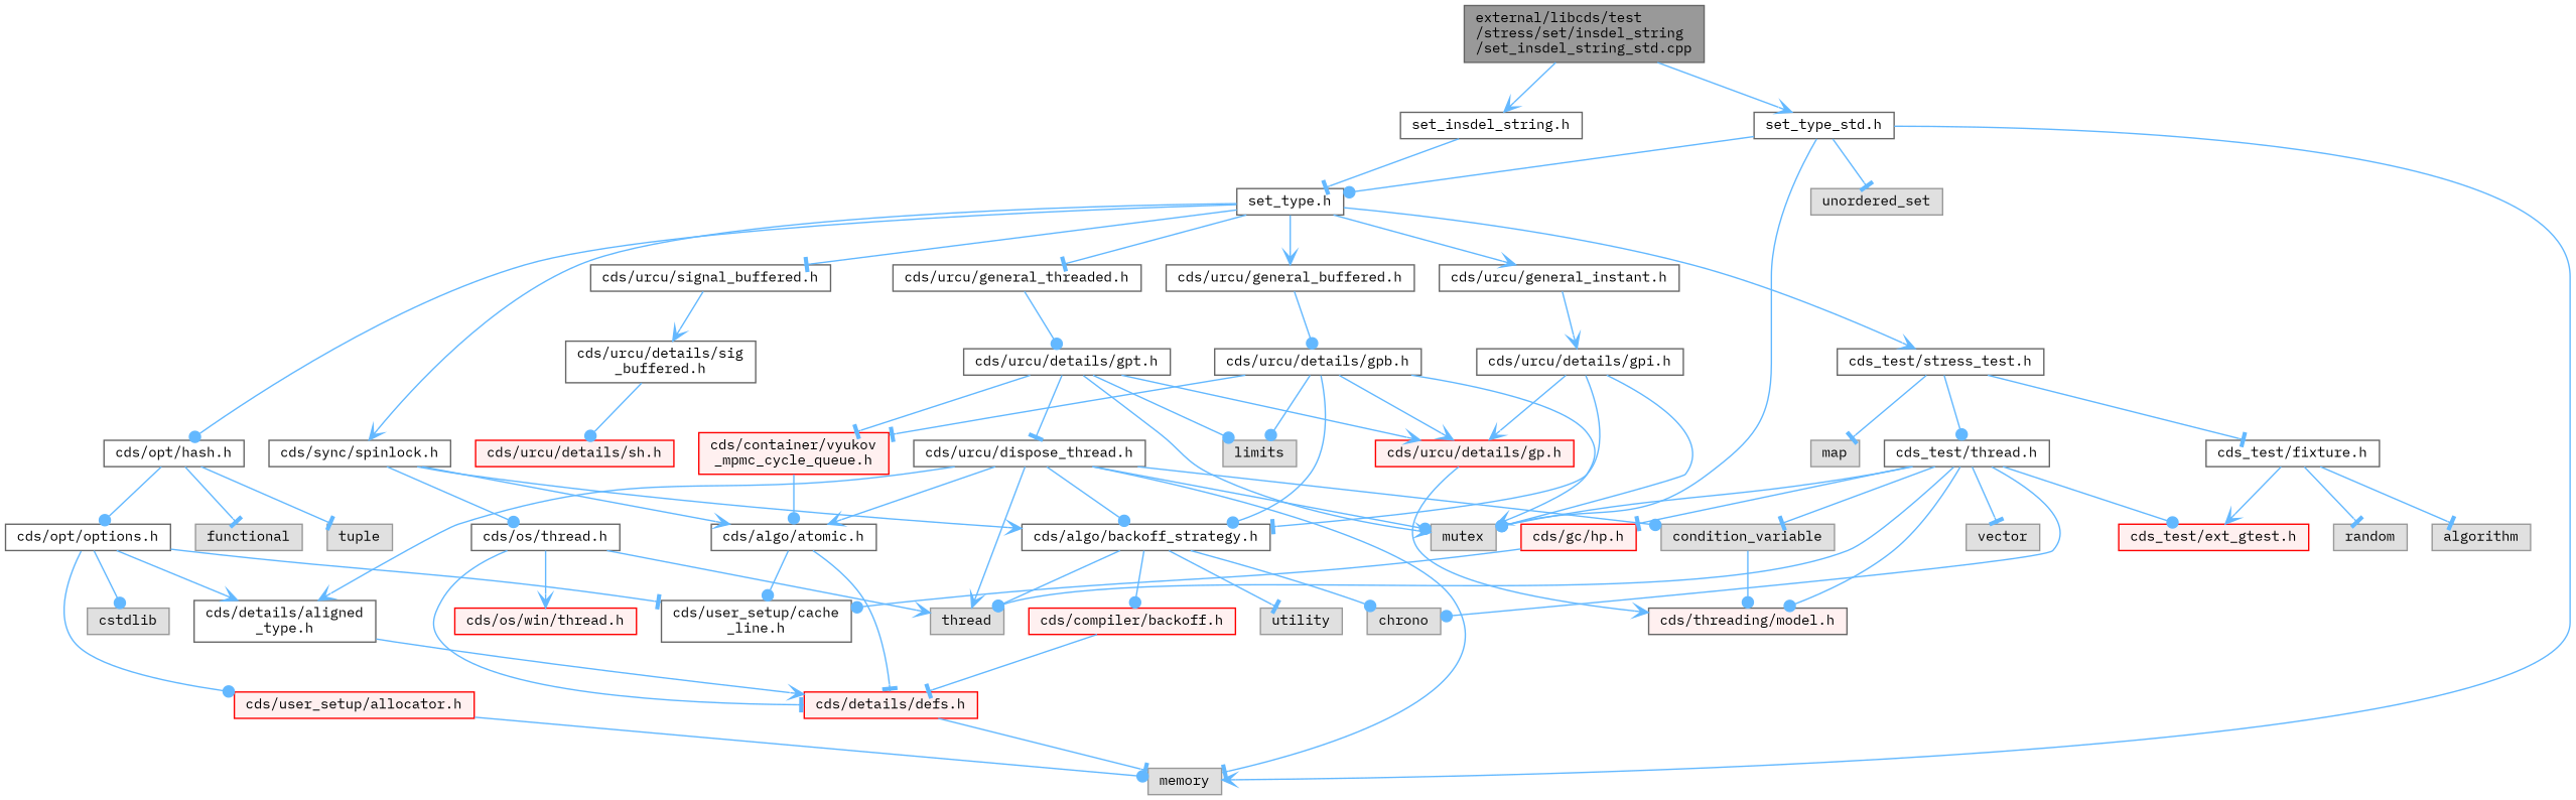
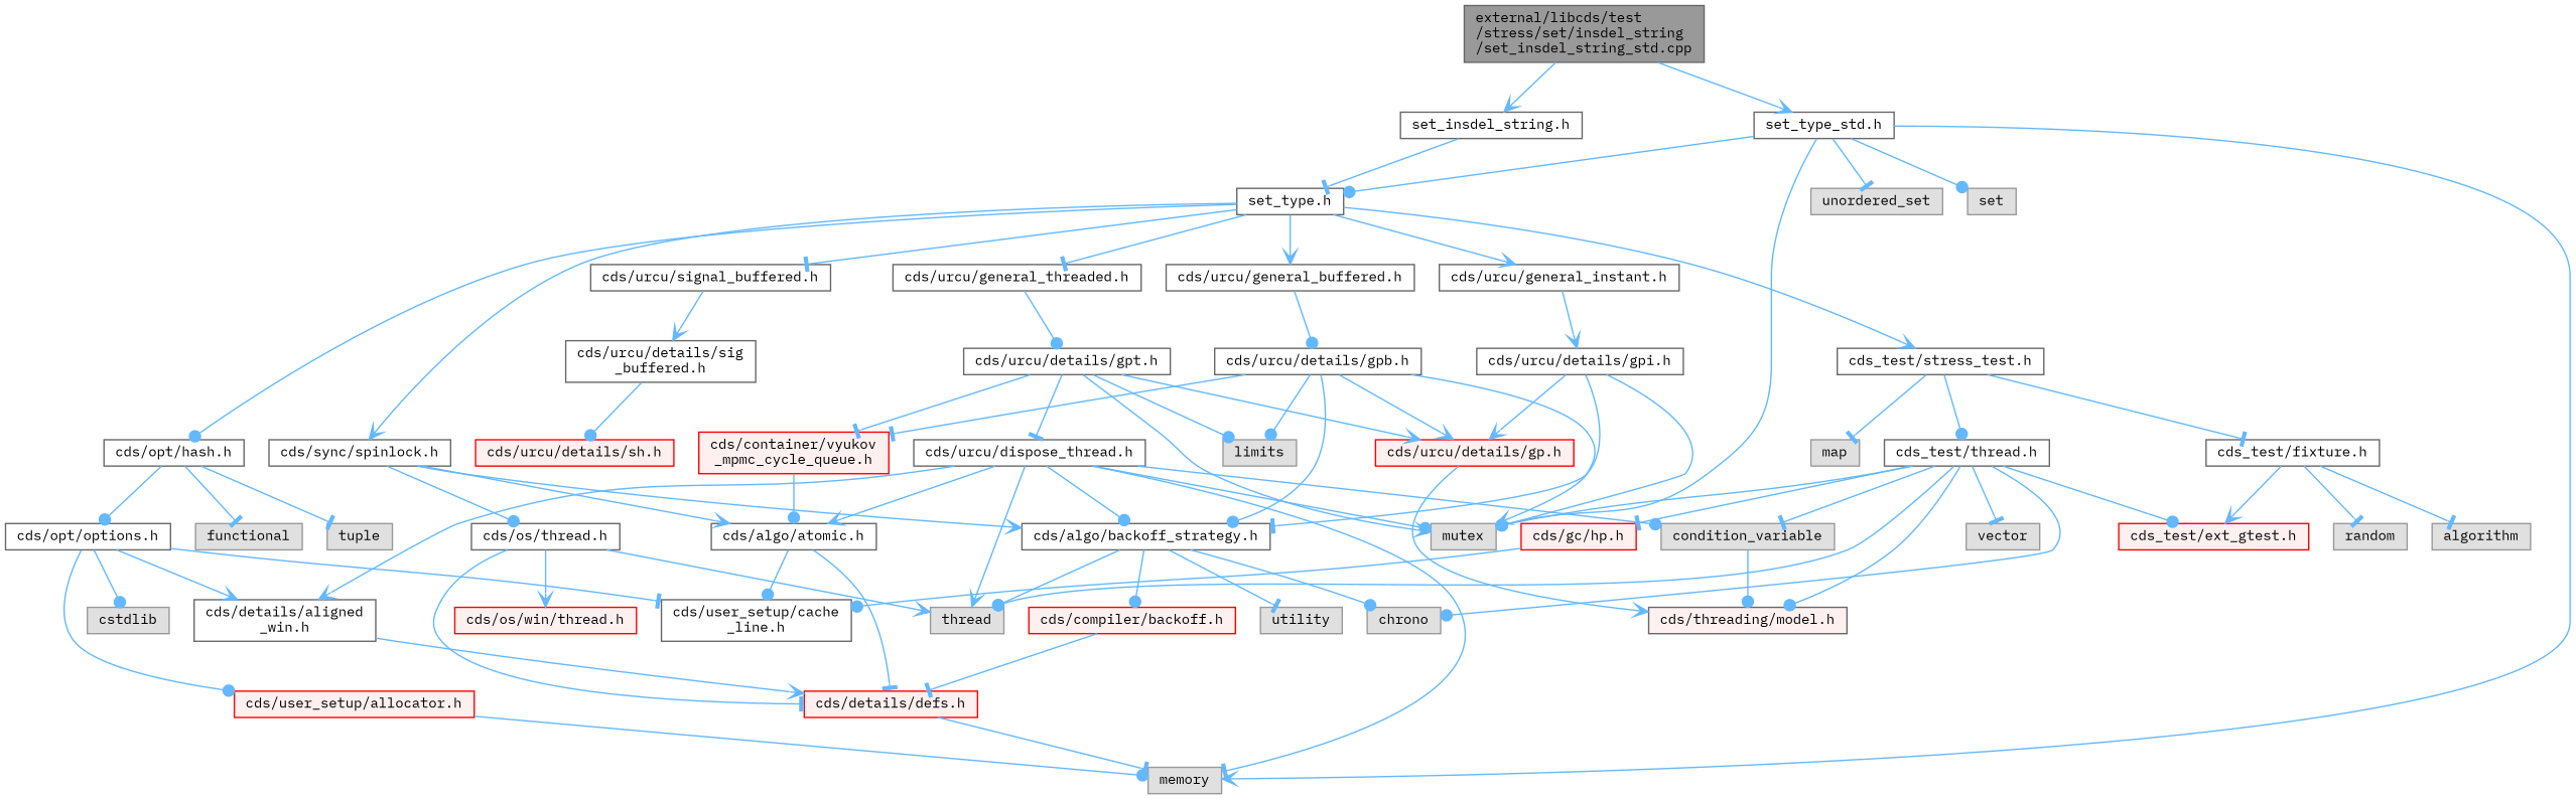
  digraph {
    fontname="IBM Plex Mono"
    node [color=grey40 fillcolor=white fontname="IBM Plex Mono" fontsize=10 shape=box style=filled]
    edge [arrowhead=dot color=steelblue1 fontname="IBM Plex Mono" fontsize=10 labelfontname=Helvetica labelfontsize=10 style=solid]
    n1 [color=gray40 fillcolor=grey60 fontcolor=black height=0.2 label="external/libcds/test\l/stress/set/insdel_string\l/set_insdel_string_std.cpp" width=0.4]
    n2 [height=0.2 label="set_insdel_string.h" width=0.4]
    n3 [height=0.2 label="set_type_std.h" width=0.4]
    n4 [height=0.2 label="set_type.h" width=0.4]
    n5 [color=grey60 fillcolor="#E0E0E0" height=0.2 label=mutex width=0.4]
    n6 [color=grey60 fillcolor="#E0E0E0" height=0.2 label=memory width=0.4]
    n7 [color=grey60 fillcolor="#E0E0E0" height=0.2 label=unordered_set width=0.4]
+   n8 [color=grey60 fillcolor="#E0E0E0" height=0.2 label=set width=0.4]
    n9 [height=0.2 label="cds/urcu/general_instant.h" width=0.4]
    n10 [height=0.2 label="cds/urcu/general_buffered.h" width=0.4]
    n11 [height=0.2 label="cds/urcu/general_threaded.h" width=0.4]
    n12 [height=0.2 label="cds/urcu/signal_buffered.h" width=0.4]
    n13 [height=0.2 label="cds/opt/hash.h" width=0.4]
    n14 [height=0.2 label="cds/sync/spinlock.h" width=0.4]
    n15 [height=0.2 label="cds_test/stress_test.h" width=0.4]
    n16 [height=0.2 label="cds/urcu/details/gpi.h" width=0.4]
    n17 [height=0.2 label="cds/urcu/details/gpb.h" width=0.4]
    n18 [height=0.2 label="cds/urcu/details/gpt.h" width=0.4]
    n19 [height=0.2 label="cds/urcu/details/sig\l_buffered.h" width=0.4]
    n20 [color=grey60 fillcolor="#E0E0E0" height=0.2 label=tuple width=0.4]
    n21 [color=grey60 fillcolor="#E0E0E0" height=0.2 label=functional width=0.4]
    n22 [height=0.2 label="cds/opt/options.h" width=0.4]
    n23 [height=0.2 label="cds/algo/backoff_strategy.h" width=0.4]
    n24 [height=0.2 label="cds/algo/atomic.h" width=0.4]
    n25 [height=0.2 label="cds/os/thread.h" width=0.4]
    n26 [color=grey60 fillcolor="#E0E0E0" height=0.2 label=map width=0.4]
    n27 [height=0.2 label="cds_test/fixture.h" width=0.4]
    n28 [height=0.2 label="cds_test/thread.h" width=0.4]
    n29 [color=red fillcolor="#FFF0F0" height=0.2 label="cds/urcu/details/gp.h" width=0.4]
    n30 [fillcolor="#FFF0F0" height=0.2 label="cds/threading/model.h" width=0.4]
    n31 [color=grey60 fillcolor="#E0E0E0" height=0.2 label=utility width=0.4]
    n32 [color=grey60 fillcolor="#E0E0E0" height=0.2 label=thread width=0.4]
    n33 [color=grey60 fillcolor="#E0E0E0" height=0.2 label=chrono width=0.4]
    n34 [color=red fillcolor="#FFF0F0" height=0.2 label="cds/compiler/backoff.h" width=0.4]
    n35 [color=red fillcolor="#FFF0F0" height=0.2 label="cds/details/defs.h" width=0.4]
    n36 [color=grey60 fillcolor="#E0E0E0" height=0.2 label=limits width=0.4]
    n37 [color=red fillcolor="#FFF0F0" height=0.2 label="cds/container/vyukov\l_mpmc_cycle_queue.h" width=0.4]
    n38 [height=0.2 label="cds/user_setup/cache\l_line.h" width=0.4]
    n39 [height=0.2 label="cds/urcu/dispose_thread.h" width=0.4]
    n40 [color=grey60 fillcolor="#E0E0E0" height=0.2 label=condition_variable width=0.4]
-   n41 [height=0.2 label="cds/details/aligned\l_type.h" width=0.4]
+   n41 [height=0.2 label="cds/details/aligned\l_win.h" width=0.4]
    n42 [color=red fillcolor="#FFF0F0" height=0.2 label="cds/urcu/details/sh.h" width=0.4]
    n43 [color=grey60 fillcolor="#E0E0E0" height=0.2 label=cstdlib width=0.4]
    n44 [color=red fillcolor="#FFF0F0" height=0.2 label="cds/user_setup/allocator.h" width=0.4]
    n45 [color=red fillcolor="#FFF0F0" height=0.2 label="cds/os/win/thread.h" width=0.4]
    n46 [color=red fillcolor="#FFF0F0" height=0.2 label="cds_test/ext_gtest.h" width=0.4]
    n47 [color=grey60 fillcolor="#E0E0E0" height=0.2 label=algorithm width=0.4]
    n48 [color=grey60 fillcolor="#E0E0E0" height=0.2 label=random width=0.4]
    n49 [color=grey60 fillcolor="#E0E0E0" height=0.2 label=vector width=0.4]
    n50 [color=red fillcolor="#FFF0F0" height=0.2 label="cds/gc/hp.h" width=0.4]
    n1 -> n2 [arrowhead=vee]
    n1 -> n3 [arrowhead=vee]
    n2 -> n4 [arrowhead=tee]
    n3 -> n4
    n3 -> n5
    n3 -> n6 [arrowhead=vee]
    n3 -> n7 [arrowhead=tee]
+   n3 -> n8
    n4 -> n9 [arrowhead=vee]
    n4 -> n10 [arrowhead=vee]
    n4 -> n11 [arrowhead=tee]
    n4 -> n12 [arrowhead=tee]
    n4 -> n13
    n4 -> n14 [arrowhead=vee]
    n4 -> n15 [arrowhead=vee]
    n9 -> n16 [arrowhead=vee]
    n10 -> n17
    n11 -> n18
    n12 -> n19 [arrowhead=vee]
    n13 -> n20 [arrowhead=tee]
    n13 -> n21 [arrowhead=tee]
    n13 -> n22
    n14 -> n23 [arrowhead=vee]
    n14 -> n24 [arrowhead=vee]
    n14 -> n25
    n15 -> n26 [arrowhead=tee]
    n15 -> n27 [arrowhead=tee]
    n15 -> n28
    n16 -> n5
    n16 -> n23 [arrowhead=tee]
    n16 -> n29 [arrowhead=vee]
    n17 -> n5 [arrowhead=vee]
    n17 -> n23
    n17 -> n29 [arrowhead=vee]
    n17 -> n36
    n17 -> n37 [arrowhead=tee]
    n18 -> n5 [arrowhead=vee]
    n18 -> n29 [arrowhead=vee]
    n18 -> n36
    n18 -> n37 [arrowhead=tee]
    n18 -> n39 [arrowhead=tee]
    n19 -> n42
    n22 -> n38 [arrowhead=tee]
    n22 -> n41 [arrowhead=vee]
    n22 -> n43
    n22 -> n44
    n23 -> n31 [arrowhead=tee]
    n23 -> n32
    n23 -> n33
    n23 -> n34
    n24 -> n35 [arrowhead=tee]
    n24 -> n38
    n25 -> n32 [arrowhead=vee]
    n25 -> n35 [arrowhead=tee]
    n25 -> n45 [arrowhead=vee]
    n27 -> n46 [arrowhead=vee]
    n27 -> n47 [arrowhead=tee]
    n27 -> n48 [arrowhead=tee]
    n28 -> n5
    n28 -> n30
    n28 -> n32
    n28 -> n33
    n28 -> n40 [arrowhead=tee]
    n28 -> n46
    n28 -> n49 [arrowhead=tee]
    n28 -> n50 [arrowhead=tee]
    n29 -> n30 [arrowhead=vee]
    n34 -> n35 [arrowhead=tee]
    n35 -> n6 [arrowhead=tee]
    n37 -> n24
    n39 -> n5
    n39 -> n6 [arrowhead=tee]
    n39 -> n23
    n39 -> n24 [arrowhead=vee]
    n39 -> n32 [arrowhead=vee]
    n39 -> n40
    n39 -> n41 [arrowhead=vee]
    n40 -> n30
    n41 -> n35 [arrowhead=vee]
    n44 -> n6
    n50 -> n38
  }
